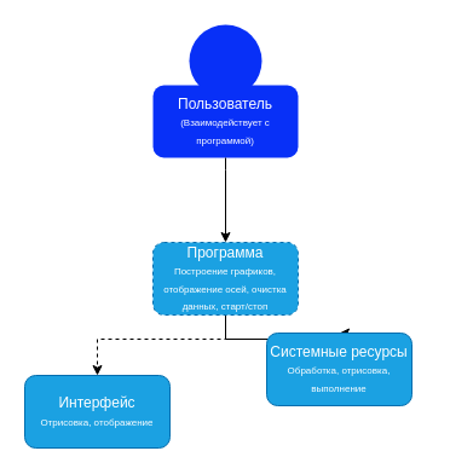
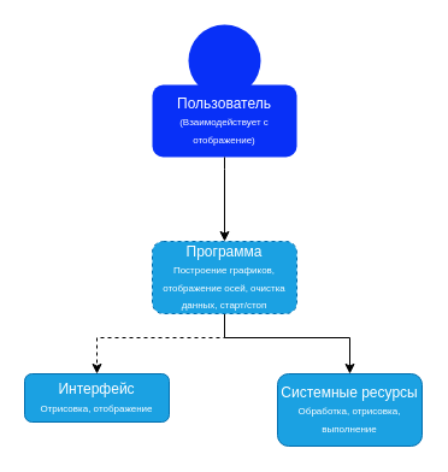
  <mxCell id="0" />
  <mxCell id="1" parent="0" />
  <mxCell id="2" value="" style="group" parent="1" vertex="1" connectable="0"><mxGeometry x="126" y="20" width="120" height="110" as="geometry" /></mxCell>
  <mxCell id="3" value="" style="ellipse;whiteSpace=wrap;html=1;aspect=fixed;fillColor=#0830f7;fontColor=#ffffff;strokeColor=none;" parent="2" vertex="1"><mxGeometry x="30" width="60" height="60" as="geometry" /></mxCell>
- <mxCell id="4" value="Пользователь&lt;div&gt;&lt;font style=&quot;font-size: 8px;&quot;&gt;(Взаимодействует с программой)&lt;/font&gt;&lt;/div&gt;" style="rounded=1;whiteSpace=wrap;html=1;fillColor=#0830f7;fontColor=#ffffff;strokeColor=none;" parent="2" vertex="1"><mxGeometry y="50" width="120" height="60" as="geometry" /></mxCell>
+ <mxCell id="4" value="Пользователь&lt;div&gt;&lt;font style=&quot;font-size: 8px;&quot;&gt;(Взаимодействует с отображение)&lt;/font&gt;&lt;/div&gt;" style="rounded=1;whiteSpace=wrap;html=1;fillColor=#0830f7;fontColor=#ffffff;strokeColor=none;" parent="2" vertex="1"><mxGeometry y="50" width="120" height="60" as="geometry" /></mxCell>
  <mxCell id="5" style="edgeStyle=orthogonalEdgeStyle;rounded=0;orthogonalLoop=1;jettySize=auto;html=1;entryX=0.5;entryY=0;entryDx=0;entryDy=0;dashed=1;" parent="1" source="7" target="9" edge="1"><mxGeometry relative="1" as="geometry"><Array as="points"><mxPoint x="186" y="280" /><mxPoint x="80" y="280" /></Array></mxGeometry></mxCell>
  <mxCell id="6" style="edgeStyle=orthogonalEdgeStyle;rounded=0;orthogonalLoop=1;jettySize=auto;html=1;entryX=0.5;entryY=0;entryDx=0;entryDy=0;" parent="1" source="7" target="10" edge="1"><mxGeometry relative="1" as="geometry"><Array as="points"><mxPoint x="186" y="280" /><mxPoint x="290" y="280" /></Array></mxGeometry></mxCell>
  <mxCell id="7" value="Программа&lt;div&gt;&lt;font style=&quot;font-size: 8px;&quot;&gt;Построение графиков, отображение осей, очистка данных, старт/стоп&lt;/font&gt;&lt;/div&gt;" style="rounded=1;whiteSpace=wrap;html=1;fillColor=#1ba1e2;fontColor=#ffffff;strokeColor=#006EAF;dashed=1;" parent="1" vertex="1"><mxGeometry x="126" y="200" width="120" height="60" as="geometry" /></mxCell>
  <mxCell id="8" style="edgeStyle=orthogonalEdgeStyle;rounded=0;orthogonalLoop=1;jettySize=auto;html=1;entryX=0.5;entryY=0;entryDx=0;entryDy=0;exitX=0.5;exitY=1;exitDx=0;exitDy=0;" parent="1" source="4" target="7" edge="1"><mxGeometry relative="1" as="geometry"><Array as="points"><mxPoint x="186" y="140" /><mxPoint x="186" y="140" /></Array></mxGeometry></mxCell>
- <mxCell id="9" value="Интерфейс&lt;div&gt;&lt;font style=&quot;font-size: 8px;&quot;&gt;Отрисовка, отображение&lt;/font&gt;&lt;/div&gt;" style="rounded=1;whiteSpace=wrap;html=1;fillColor=#1ba1e2;fontColor=#ffffff;strokeColor=#006EAF;" parent="1" vertex="1"><mxGeometry x="20" y="310" width="120" height="60" as="geometry" /></mxCell>
- <mxCell id="10" value="Системные ресурсы&lt;div&gt;&lt;span style=&quot;font-size: 8px;&quot;&gt;Обработка, отрисовка, выполнение&lt;/span&gt;&lt;/div&gt;" style="rounded=1;whiteSpace=wrap;html=1;fillColor=#1ba1e2;fontColor=#ffffff;strokeColor=#006EAF;" parent="1" vertex="1"><mxGeometry x="220" y="275" width="120" height="60" as="geometry" /></mxCell>
+ <mxCell id="9" value="Интерфейс&lt;div&gt;&lt;font style=&quot;font-size: 8px;&quot;&gt;Отрисовка, отображение&lt;/font&gt;&lt;/div&gt;" style="rounded=1;whiteSpace=wrap;html=1;fillColor=#1ba1e2;fontColor=#ffffff;strokeColor=#006EAF;" parent="1" vertex="1"><mxGeometry x="20" y="310" width="120" height="40" as="geometry" /></mxCell>
+ <mxCell id="10" value="Системные ресурсы&lt;div&gt;&lt;span style=&quot;font-size: 8px;&quot;&gt;Обработка, отрисовка, выполнение&lt;/span&gt;&lt;/div&gt;" style="rounded=1;whiteSpace=wrap;html=1;fillColor=#1ba1e2;fontColor=#ffffff;strokeColor=#006EAF;" parent="1" vertex="1"><mxGeometry x="230" y="310" width="120" height="60" as="geometry" /></mxCell>
